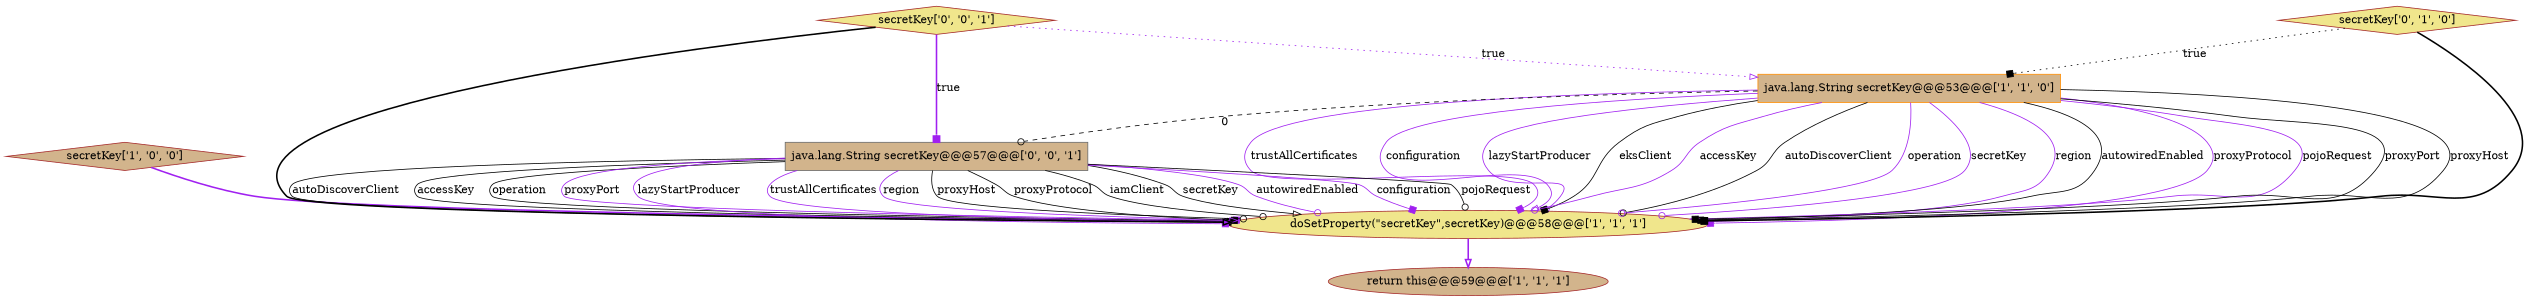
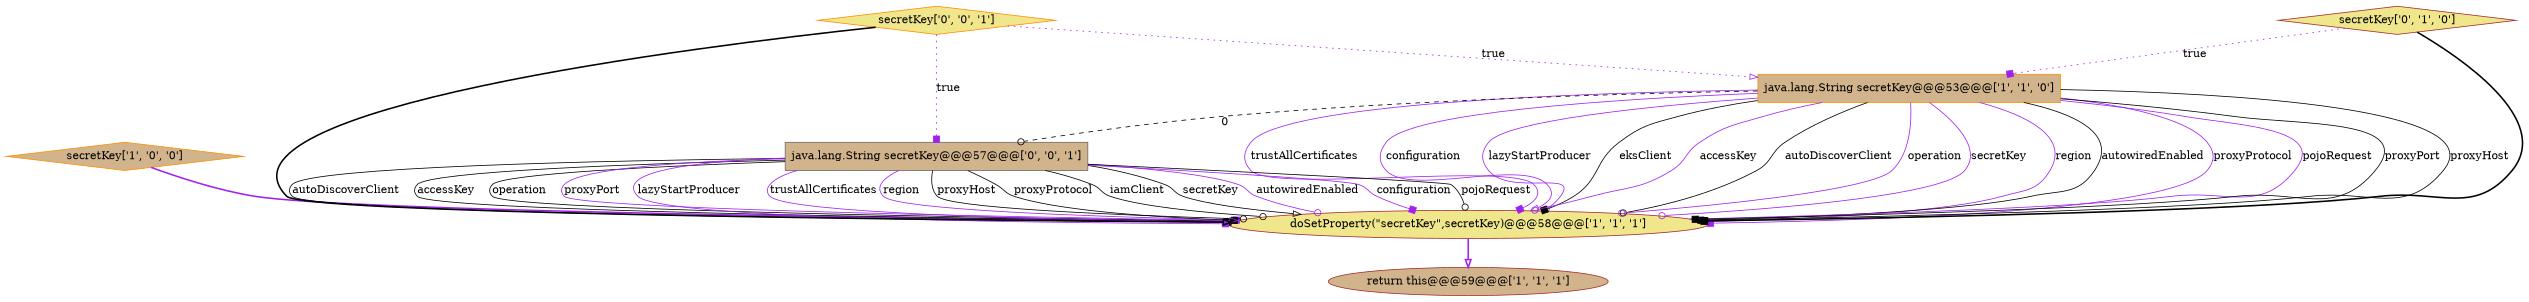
  digraph {
    node [color=brown fillcolor=tan shape=diamond style=filled]
    edge [arrowhead=box color=purple style=solid]
    n1 [label="return this@@@59@@@['1', '1', '1']" shape=ellipse]
-   n2 [label="secretKey['1', '0', '0']"]
+   n2 [color=darkorange label="secretKey['1', '0', '0']"]
    n3 [fillcolor=khaki label="doSetProperty(\"secretKey\",secretKey)@@@58@@@['1', '1', '1']" shape=ellipse]
    n4 [color=darkorange label="java.lang.String secretKey@@@53@@@['1', '1', '0']" shape=box]
    n5 [color=gray40 label="java.lang.String secretKey@@@57@@@['0', '0', '1']" shape=box]
-   n6 [fillcolor=khaki label="secretKey['0', '0', '1']"]
+   n6 [color=darkorange fillcolor=khaki label="secretKey['0', '0', '1']"]
    n7 [fillcolor=khaki label="secretKey['0', '1', '0']"]
    n2 -> n3 [arrowhead=onormal style=bold]
    n3 -> n1 [arrowhead=onormal style=bold]
    n4 -> n3 [arrowhead=odot label=region]
    n4 -> n3 [color=black label=autowiredEnabled]
    n4 -> n3 [label=proxyProtocol]
    n4 -> n3 [arrowhead=onormal label=pojoRequest]
    n4 -> n3 [color=black label=proxyPort]
    n4 -> n3 [arrowhead=onormal color=black label=proxyHost]
    n4 -> n3 [label=trustAllCertificates]
    n4 -> n3 [arrowhead=onormal label=configuration]
    n4 -> n3 [arrowhead=odot label=lazyStartProducer]
    n4 -> n3 [color=black label=eksClient]
    n4 -> n3 [arrowhead=odot label=accessKey]
    n4 -> n3 [arrowhead=odot color=black label=autoDiscoverClient]
    n4 -> n3 [arrowhead=odot label=operation]
    n4 -> n3 [arrowhead=odot label=secretKey]
    n4 -> n5 [arrowhead=odot color=black label=0 style=dashed]
    n5 -> n3 [label=region]
    n5 -> n3 [arrowhead=odot color=black label=proxyHost]
    n5 -> n3 [color=black label=proxyProtocol]
    n5 -> n3 [arrowhead=odot color=black label=iamClient]
    n5 -> n3 [arrowhead=onormal color=black label=secretKey]
    n5 -> n3 [arrowhead=odot label=autowiredEnabled]
    n5 -> n3 [label=configuration]
    n5 -> n3 [arrowhead=odot color=black label=pojoRequest]
    n5 -> n3 [color=black label=autoDiscoverClient]
    n5 -> n3 [arrowhead=onormal color=black label=accessKey]
    n5 -> n3 [arrowhead=onormal color=black label=operation]
    n5 -> n3 [arrowhead=onormal label=proxyPort]
    n5 -> n3 [label=lazyStartProducer]
    n5 -> n3 [arrowhead=onormal label=trustAllCertificates]
    n6 -> n3 [arrowhead=onormal color=black style=bold]
    n6 -> n4 [arrowhead=onormal label=true style=dotted]
-   n6 -> n5 [label=true style=bold]
+   n6 -> n5 [label=true style=dotted]
    n7 -> n3 [color=black style=bold]
-   n7 -> n4 [color=black label=true style=dotted]
+   n7 -> n4 [label=true style=dotted]
  }
